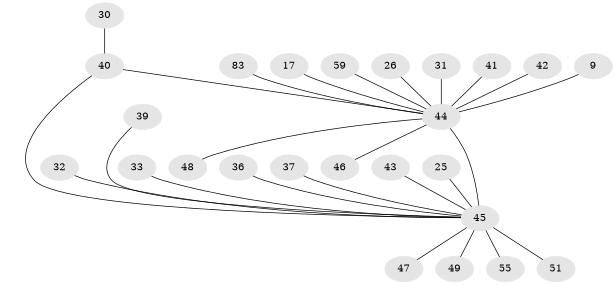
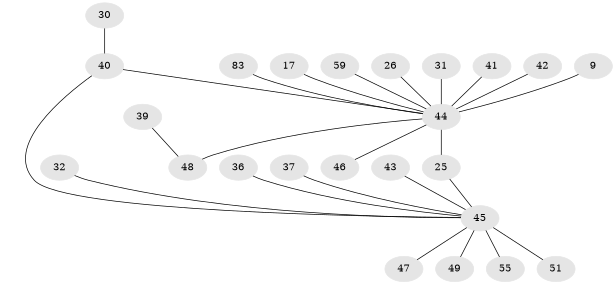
  graph {
    node [color=gray90 style=filled]
    44 [super="+34+8"]
    45 [super="+28+24+35+5+10+20"]
    46
    48
    9
    n6 [label=83]
    17
    n8 [label=59]
    47
    49
    n11 [label=55]
    51
    25
    26
    40 [super="+6"]
    30
    31 [super="+23"]
    32
-   33
    36
    37
    39
    41
    42 [super="+38"]
    43
-   44 -- 45 [weight=11]
+   44 -- 25 [weight=11]
    44 -- 46
    44 -- 48
    45 -- 47
    45 -- 49
    45 -- n11
    45 -- 51
    9 -- 44
    n6 -- 44
    17 -- 44
    n8 -- 44
    25 -- 45
    26 -- 44
    40 -- 44
    40 -- 45
    30 -- 40 [weight=2]
    31 -- 44 [weight=2]
    32 -- 45
-   33 -- 45
    36 -- 45
    37 -- 45
-   39 -- 45
+   39 -- 48
    41 -- 44
    42 -- 44 [weight=2]
    43 -- 45
  }
